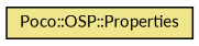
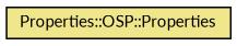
  digraph {
    rankdir=LR
    fontname=Lato
-   n1 [color=black fillcolor=khaki fontname=Lato fontsize=10 height=0.2 label="Poco::OSP::Properties" shape=record style=filled width=0.4]
+   n1 [color=black fillcolor=khaki fontname=Lato fontsize=10 height=0.2 label="Properties::OSP::Properties" shape=record style=filled width=0.4]
  }
